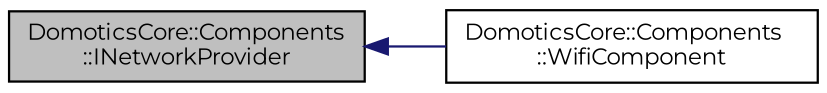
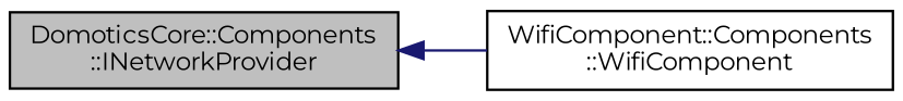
  digraph {
    rankdir=LR
    fontname=Montserrat
    node [color=black fontname=Montserrat fontsize=10 shape=record style=filled]
    n1 [fillcolor=grey75 fontcolor=black height=0.2 label="DomoticsCore::Components\l::INetworkProvider" width=0.4]
-   n2 [fillcolor=white height=0.2 label="DomoticsCore::Components\l::WifiComponent" width=0.4]
+   n2 [fillcolor=white height=0.2 label="WifiComponent::Components\l::WifiComponent" width=0.4]
    n1 -> n2 [color=midnightblue dir=back fontname=Montserrat fontsize=10 labelfontname=Helvetica labelfontsize=10 style=solid]
  }
